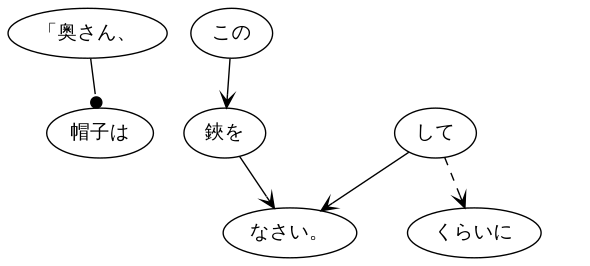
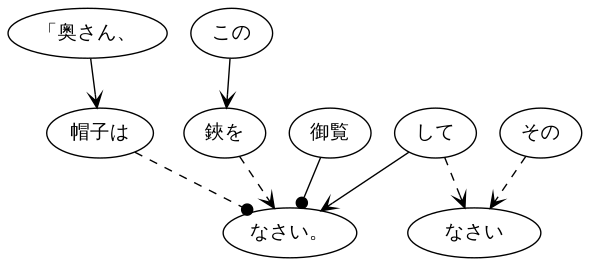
  digraph {
    fontname=Ubuntu
    node [fontname=Ubuntu]
    edge [arrowhead=vee fontname=Ubuntu style=solid]
    n1 [label="「奥さん、"]
    n2 [label="帽子は"]
    n3 [label="なさい。"]
-   n5 [label="くらいに"]
+   n4 [label="その"]
+   n5 [label="なさい"]
    n6 [label="して"]
    n7 [label="この"]
    n8 [label="鋏を"]
-   n1 -> n2 [arrowhead=dot]
+   n9 [label="御覧"]
+   n1 -> n2
+   n2 -> n3 [arrowhead=dot style=dashed]
+   n4 -> n5 [style=dashed]
    n6 -> n3
    n6 -> n5 [style=dashed]
    n7 -> n8
-   n8 -> n3
+   n8 -> n3 [style=dashed]
+   n9 -> n3 [arrowhead=dot]
  }
